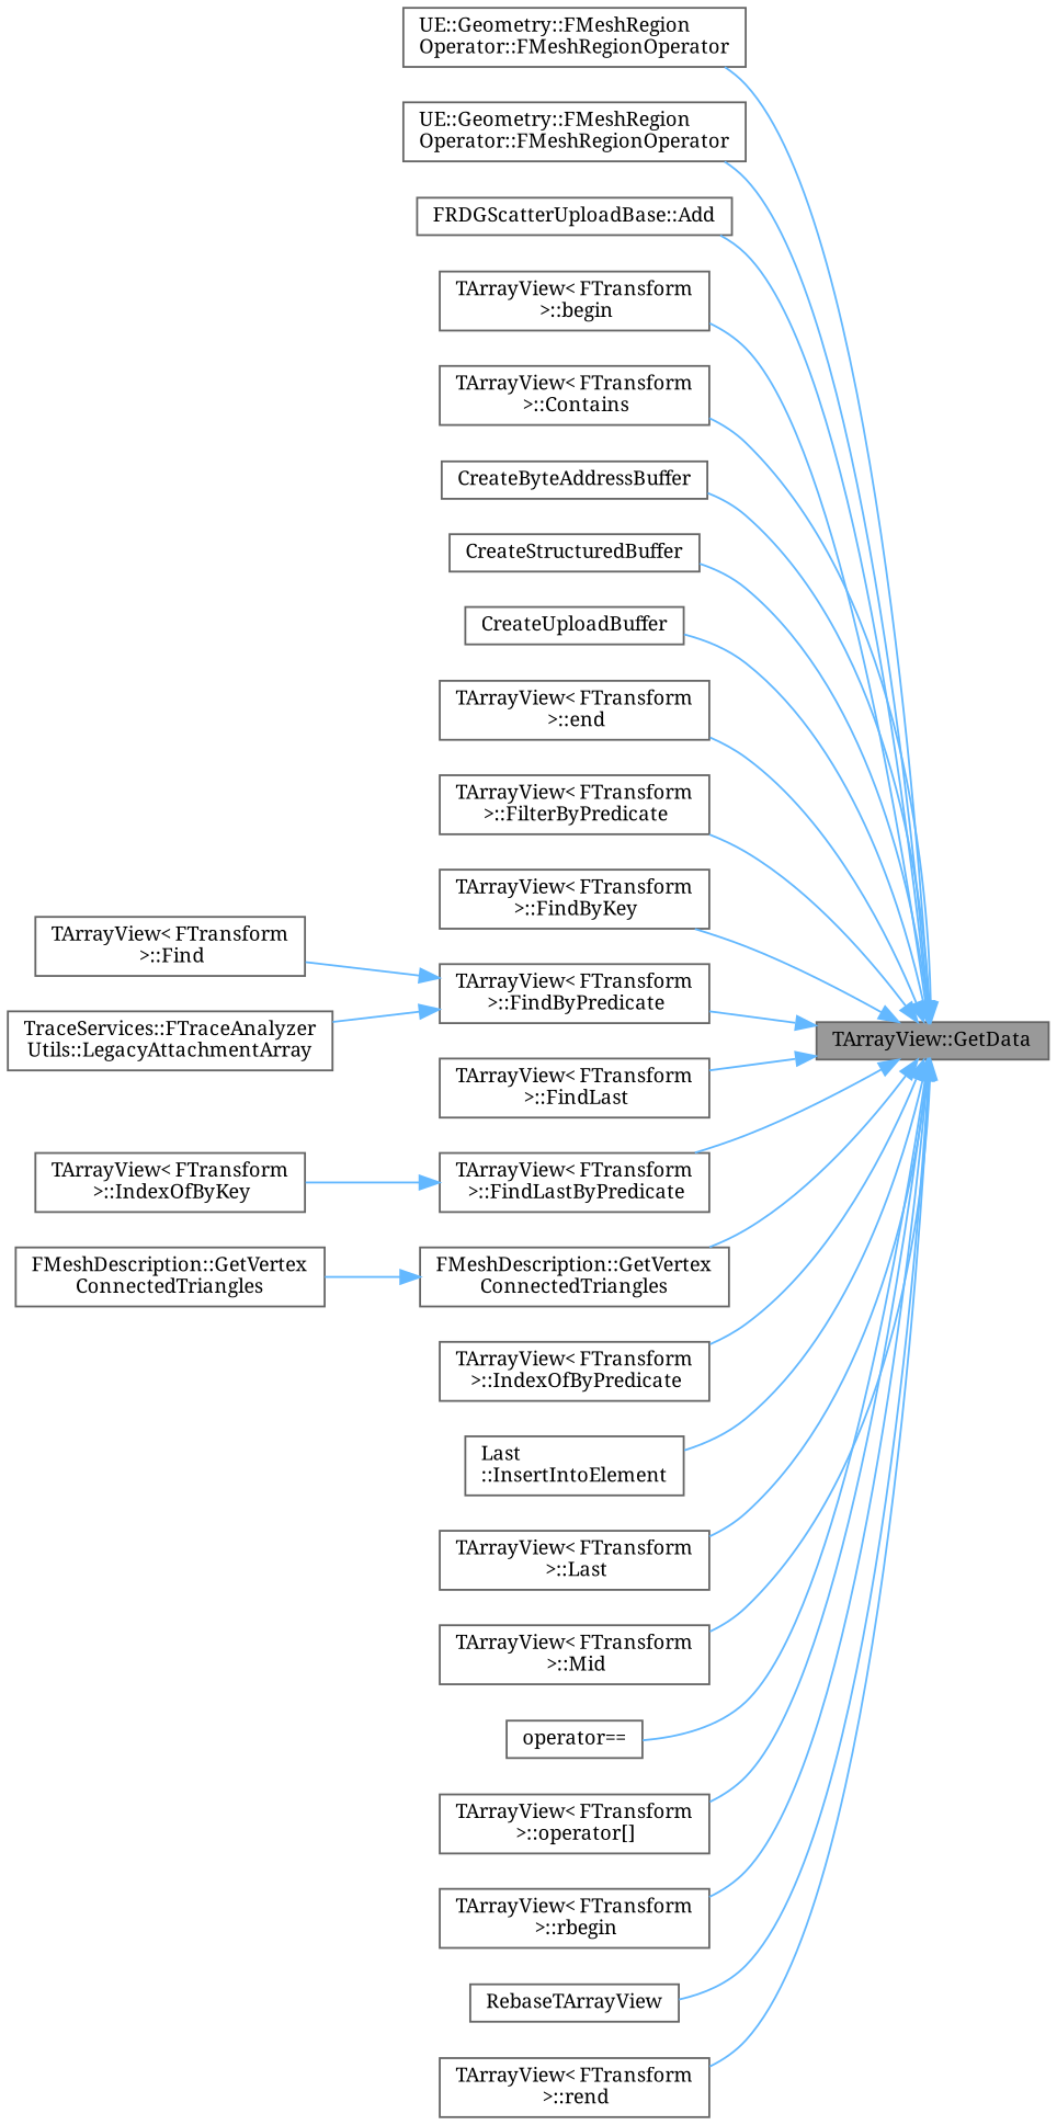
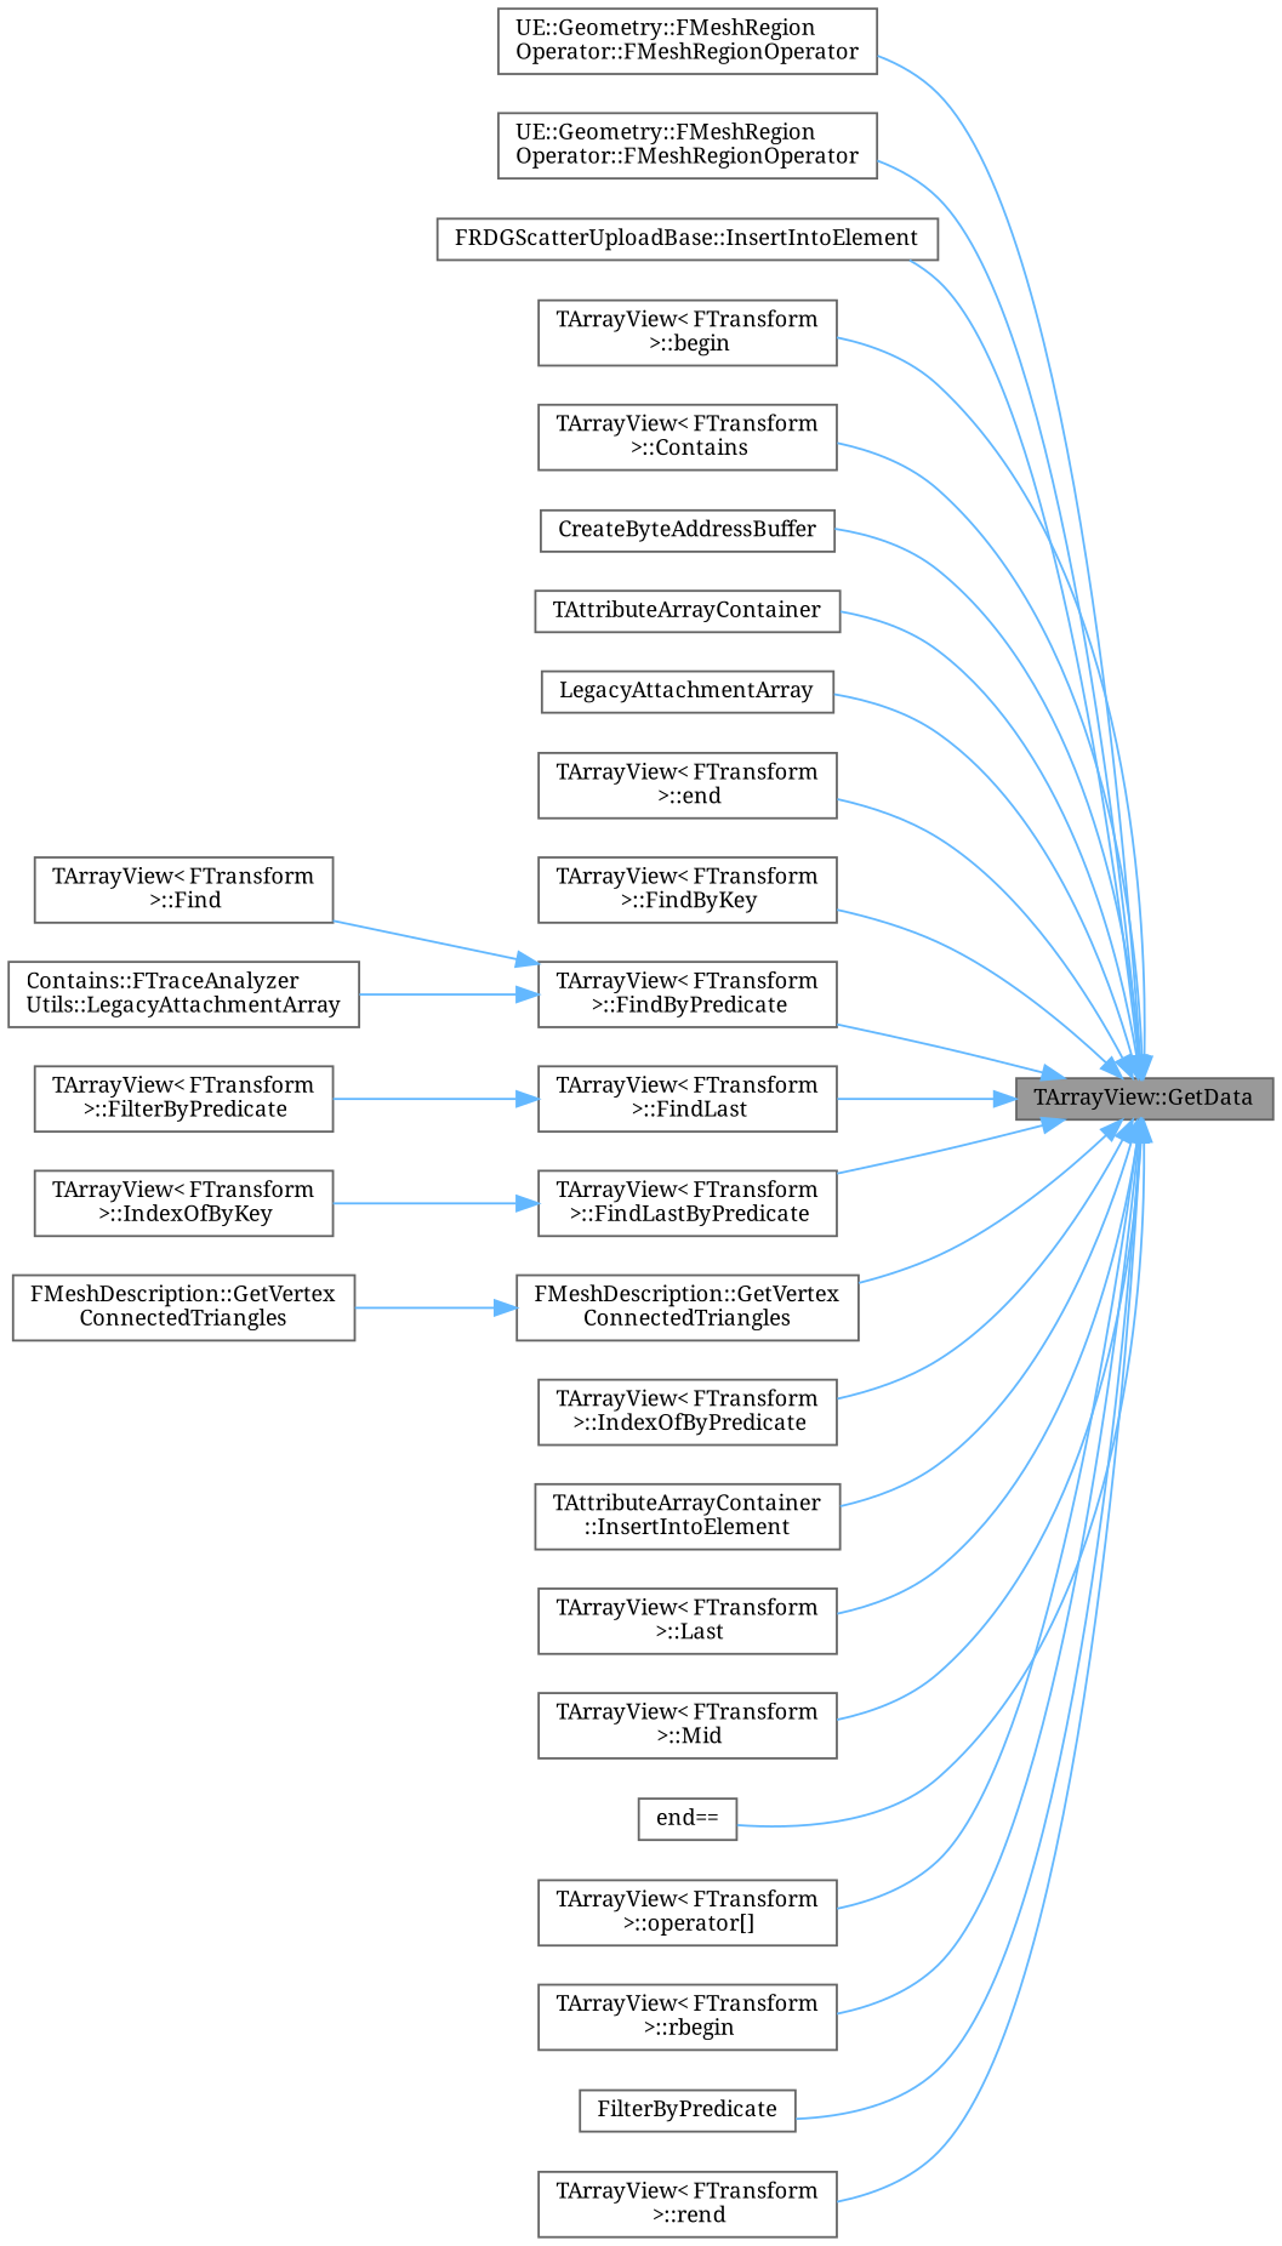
  digraph {
    fontname="Noto Serif"
    rankdir=RL
    node [color=grey40 fillcolor=white fontname="Noto Serif" fontsize=10 shape=box style=filled]
    edge [color=steelblue1 dir=back fontname="Noto Serif" fontsize=10 labelfontname=Helvetica labelfontsize=10 style=solid]
    n1 [color=gray40 fillcolor=grey60 fontcolor=black height=0.2 label="TArrayView::GetData" width=0.4]
    n2 [height=0.2 label="UE::Geometry::FMeshRegion\lOperator::FMeshRegionOperator" width=0.4]
    n3 [height=0.2 label="UE::Geometry::FMeshRegion\lOperator::FMeshRegionOperator" width=0.4]
-   n4 [height=0.2 label="FRDGScatterUploadBase::Add" width=0.4]
+   n4 [height=0.2 label="FRDGScatterUploadBase::InsertIntoElement" width=0.4]
    n5 [height=0.2 label="TArrayView\< FTransform\l \>::begin" width=0.4]
    n6 [height=0.2 label="TArrayView\< FTransform\l \>::Contains" width=0.4]
    n7 [height=0.2 label=CreateByteAddressBuffer width=0.4]
-   n8 [height=0.2 label=CreateStructuredBuffer width=0.4]
-   n9 [height=0.2 label=CreateUploadBuffer width=0.4]
+   n8 [height=0.2 label=TAttributeArrayContainer width=0.4]
+   n9 [height=0.2 label=LegacyAttachmentArray width=0.4]
    n10 [height=0.2 label="TArrayView\< FTransform\l \>::end" width=0.4]
    n11 [height=0.2 label="TArrayView\< FTransform\l \>::FilterByPredicate" width=0.4]
    n12 [height=0.2 label="TArrayView\< FTransform\l \>::FindByKey" width=0.4]
    n13 [height=0.2 label="TArrayView\< FTransform\l \>::FindByPredicate" width=0.4]
    n14 [height=0.2 label="TArrayView\< FTransform\l \>::FindLast" width=0.4]
    n15 [height=0.2 label="TArrayView\< FTransform\l \>::FindLastByPredicate" width=0.4]
    n16 [height=0.2 label="FMeshDescription::GetVertex\lConnectedTriangles" width=0.4]
    n17 [height=0.2 label="TArrayView\< FTransform\l \>::IndexOfByPredicate" width=0.4]
-   n18 [height=0.2 label="Last\l::InsertIntoElement" width=0.4]
+   n18 [height=0.2 label="TAttributeArrayContainer\l::InsertIntoElement" width=0.4]
    n19 [height=0.2 label="TArrayView\< FTransform\l \>::Last" width=0.4]
    n20 [height=0.2 label="TArrayView\< FTransform\l \>::Mid" width=0.4]
-   n21 [height=0.2 label="operator==" width=0.4]
+   n21 [height=0.2 label="end==" width=0.4]
    n22 [height=0.2 label="TArrayView\< FTransform\l \>::operator[]" width=0.4]
    n23 [height=0.2 label="TArrayView\< FTransform\l \>::rbegin" width=0.4]
-   n24 [height=0.2 label=RebaseTArrayView width=0.4]
+   n24 [height=0.2 label=FilterByPredicate width=0.4]
    n25 [height=0.2 label="TArrayView\< FTransform\l \>::rend" width=0.4]
    n26 [height=0.2 label="TArrayView\< FTransform\l \>::Find" width=0.4]
-   n27 [height=0.2 label="TraceServices::FTraceAnalyzer\lUtils::LegacyAttachmentArray" width=0.4]
+   n27 [height=0.2 label="Contains::FTraceAnalyzer\lUtils::LegacyAttachmentArray" width=0.4]
    n28 [height=0.2 label="TArrayView\< FTransform\l \>::IndexOfByKey" width=0.4]
    n29 [height=0.2 label="FMeshDescription::GetVertex\lConnectedTriangles" width=0.4]
    n1 -> n2
    n1 -> n3
    n1 -> n4
    n1 -> n5
    n1 -> n6
    n1 -> n7
    n1 -> n8
    n1 -> n9
    n1 -> n10
-   n1 -> n11
+   n14 -> n11
    n1 -> n12
    n1 -> n13
    n1 -> n14
    n1 -> n15
    n1 -> n16
    n1 -> n17
    n1 -> n18
    n1 -> n19
    n1 -> n20
    n1 -> n21
    n1 -> n22
    n1 -> n23
    n1 -> n24
    n1 -> n25
    n13 -> n26
    n13 -> n27
    n15 -> n28
    n16 -> n29
  }
